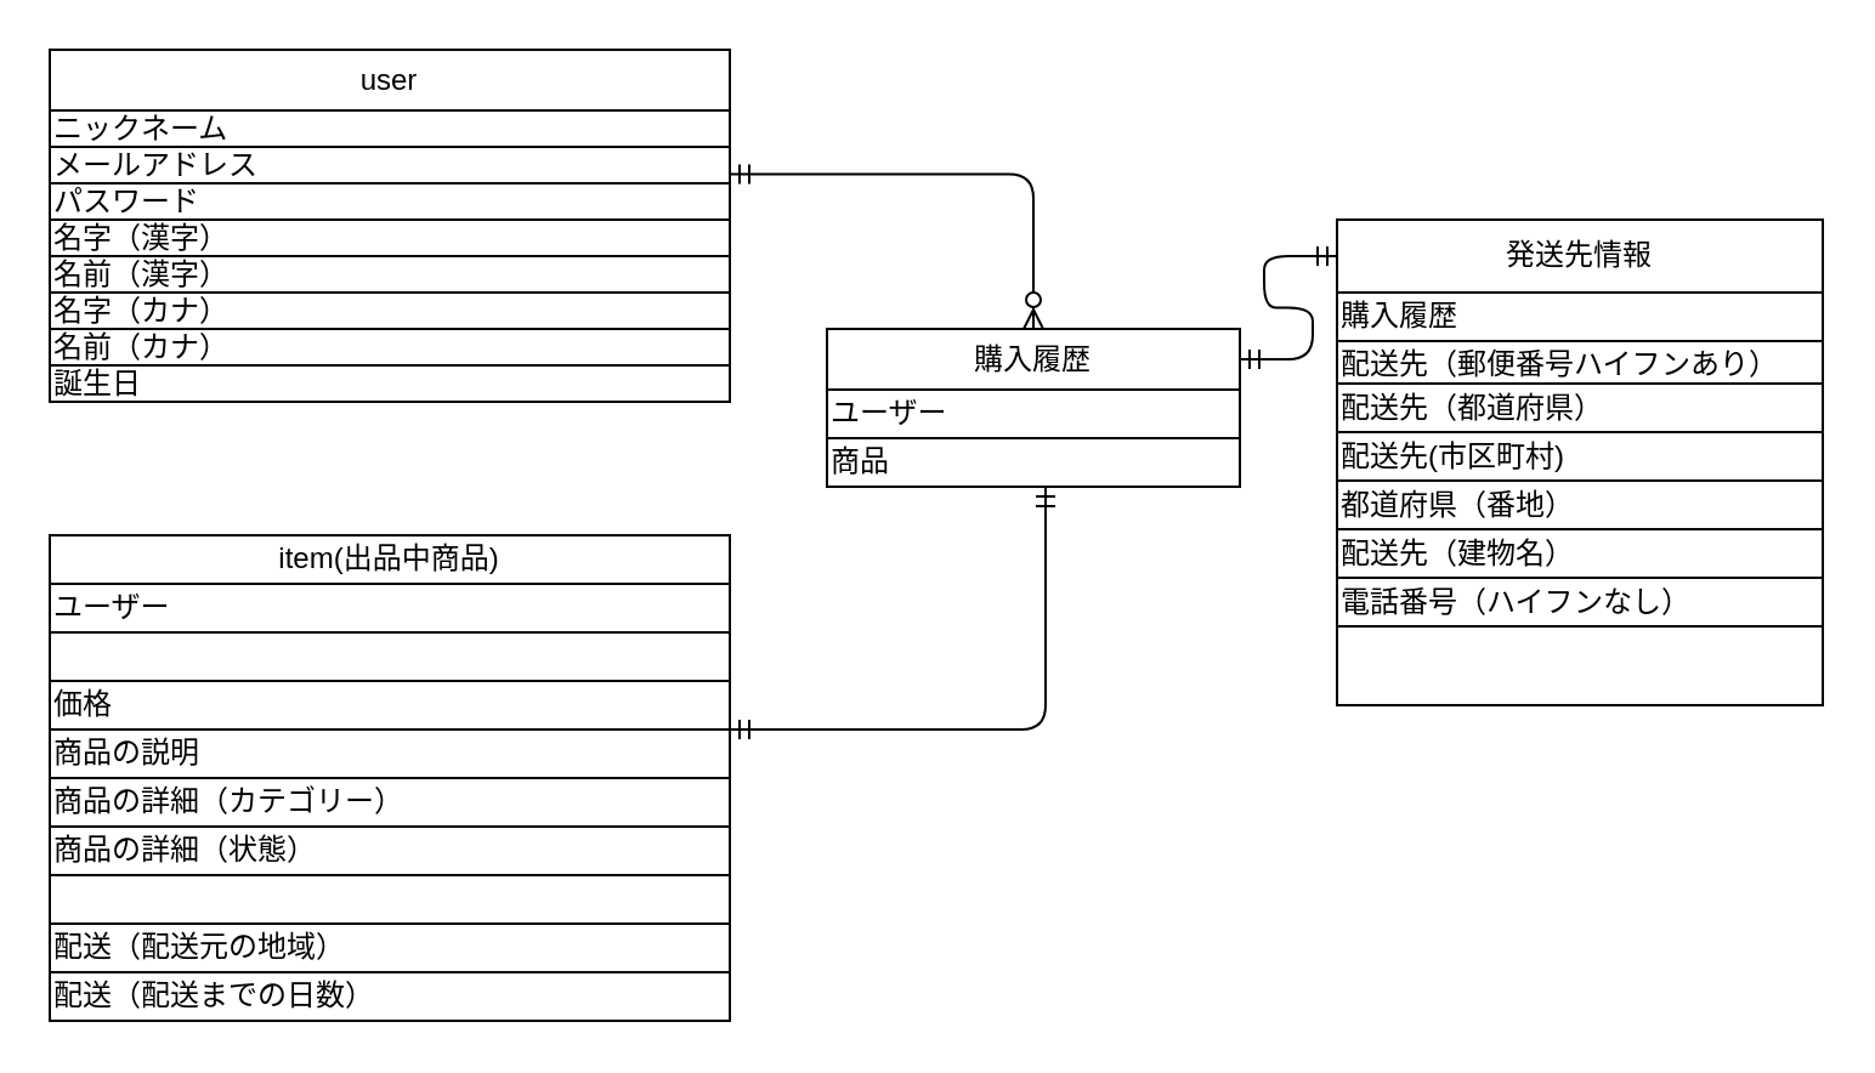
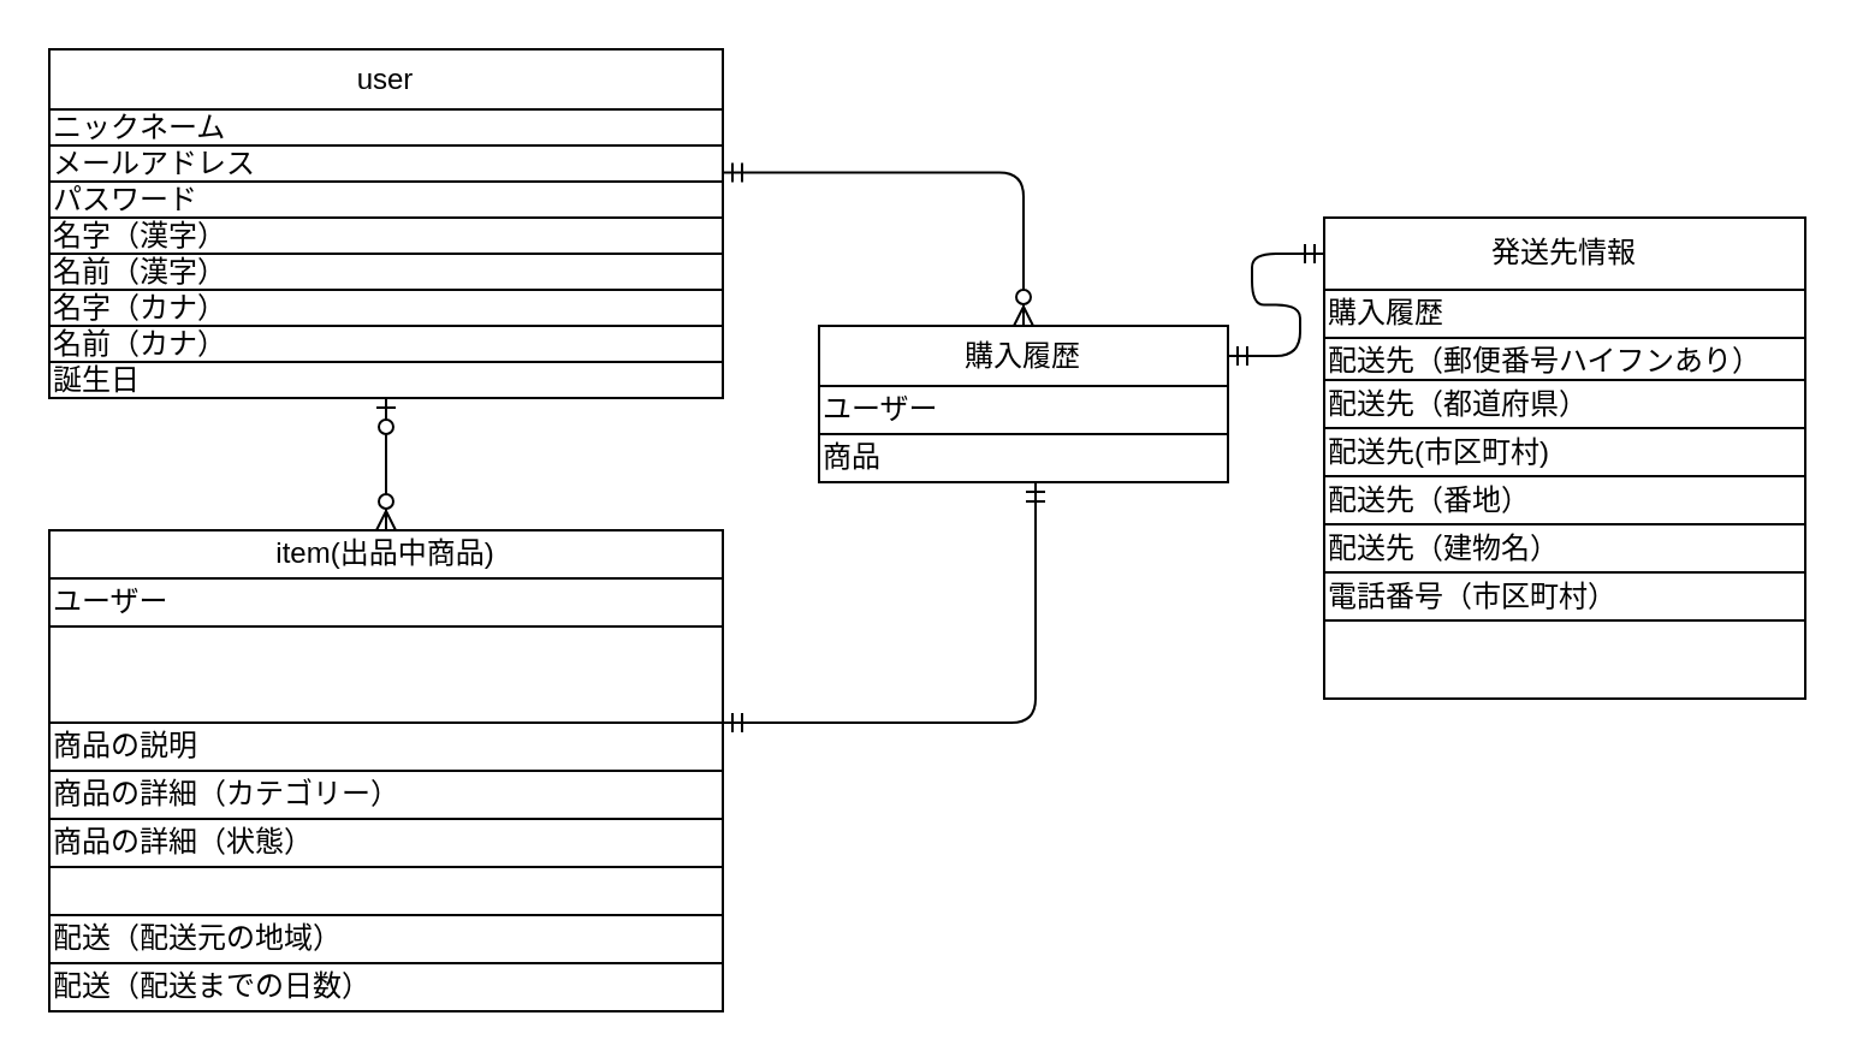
  <mxCell id="0" />
  <mxCell id="1" parent="0" />
  <mxCell id="2" value="" style="rounded=0;whiteSpace=wrap;html=1;" vertex="1" parent="1"><mxGeometry y="20" width="270" height="140" as="geometry" x="20" /></mxCell>
  <mxCell id="3" value="user" style="rounded=0;whiteSpace=wrap;html=1;" vertex="1" parent="1"><mxGeometry y="20" width="280" height="25" as="geometry" x="20" /></mxCell>
  <mxCell id="4" value="" style="rounded=0;whiteSpace=wrap;html=1;" vertex="1" parent="1"><mxGeometry y="60" width="280" as="geometry" x="20" /></mxCell>
  <mxCell id="5" value="ニックネーム" style="rounded=0;whiteSpace=wrap;html=1;align=left;" vertex="1" parent="1"><mxGeometry y="45" width="280" height="15" as="geometry" x="20" /></mxCell>
  <mxCell id="6" value="" style="rounded=0;whiteSpace=wrap;html=1;align=left;" vertex="1" parent="1"><mxGeometry y="60" width="280" height="15" as="geometry" x="20" /></mxCell>
  <mxCell id="7" value="メールアドレス" style="rounded=0;whiteSpace=wrap;html=1;align=left;" vertex="1" parent="1"><mxGeometry y="60" width="280" height="15" as="geometry" x="20" /></mxCell>
  <mxCell id="8" value="" style="rounded=0;whiteSpace=wrap;html=1;align=left;" vertex="1" parent="1"><mxGeometry y="75" width="280" height="15" as="geometry" x="20" /></mxCell>
  <mxCell id="9" value="パスワード" style="rounded=0;whiteSpace=wrap;html=1;align=left;" vertex="1" parent="1"><mxGeometry y="75" width="280" height="15" as="geometry" x="20" /></mxCell>
  <mxCell id="10" value="名字（漢字）" style="rounded=0;whiteSpace=wrap;html=1;align=left;" vertex="1" parent="1"><mxGeometry y="90" width="280" height="15" as="geometry" x="20" /></mxCell>
  <mxCell id="11" value="名前（漢字）" style="rounded=0;whiteSpace=wrap;html=1;align=left;" vertex="1" parent="1"><mxGeometry y="105" width="280" height="15" as="geometry" x="20" /></mxCell>
  <mxCell id="12" value="名字（カナ）" style="rounded=0;whiteSpace=wrap;html=1;align=left;" vertex="1" parent="1"><mxGeometry y="120" width="280" height="15" as="geometry" x="20" /></mxCell>
  <mxCell id="13" value="名前（カナ）" style="rounded=0;whiteSpace=wrap;html=1;align=left;" vertex="1" parent="1"><mxGeometry y="135" width="280" height="15" as="geometry" x="20" /></mxCell>
  <mxCell id="14" value="誕生日" style="rounded=0;whiteSpace=wrap;html=1;align=left;" vertex="1" parent="1"><mxGeometry y="150" width="280" height="15" as="geometry" x="20" /></mxCell>
  <mxCell id="15" value="" style="rounded=0;whiteSpace=wrap;html=1;" vertex="1" parent="1"><mxGeometry y="220" width="280" height="200" as="geometry" x="20" /></mxCell>
  <mxCell id="16" value="item(出品中商品)" style="rounded=0;whiteSpace=wrap;html=1;" vertex="1" parent="1"><mxGeometry y="220" width="280" height="20" as="geometry" x="20" /></mxCell>
  <mxCell id="17" value="ユーザー" style="rounded=0;whiteSpace=wrap;html=1;align=left;" vertex="1" parent="1"><mxGeometry y="240" width="280" height="20" as="geometry" x="20" /></mxCell>
- <mxCell id="18" value="価格" style="rounded=0;whiteSpace=wrap;html=1;align=left;" vertex="1" parent="1"><mxGeometry y="280" width="280" height="20" as="geometry" x="20" /></mxCell>
  <mxCell id="19" value="商品の説明" style="rounded=0;whiteSpace=wrap;html=1;align=left;" vertex="1" parent="1"><mxGeometry y="300" width="280" height="20" as="geometry" x="20" /></mxCell>
  <mxCell id="20" value="商品の詳細（カテゴリー）" style="rounded=0;whiteSpace=wrap;html=1;align=left;" vertex="1" parent="1"><mxGeometry y="320" width="280" height="20" as="geometry" x="20" /></mxCell>
  <mxCell id="21" value="商品の詳細（状態）" style="rounded=0;whiteSpace=wrap;html=1;align=left;" vertex="1" parent="1"><mxGeometry y="340" width="280" height="20" as="geometry" x="20" /></mxCell>
  <mxCell id="22" value="配送（配送元の地域）" style="rounded=0;whiteSpace=wrap;html=1;align=left;" vertex="1" parent="1"><mxGeometry y="380" width="280" height="20" as="geometry" x="20" /></mxCell>
  <mxCell id="23" value="配送（配送までの日数）" style="rounded=0;whiteSpace=wrap;html=1;align=left;" vertex="1" parent="1"><mxGeometry y="400" width="280" height="20" as="geometry" x="20" /></mxCell>
+ <mxCell id="24" value="" style="fontSize=12;html=1;endArrow=ERzeroToMany;startArrow=ERzeroToOne;entryX=0.5;entryY=0;entryDx=0;entryDy=0;exitX=0.5;exitY=1;exitDx=0;exitDy=0;" edge="1" parent="1" source="14" target="16"><mxGeometry width="100" height="100" relative="1" as="geometry"><mxPoint x="310" y="150" as="sourcePoint" /><mxPoint x="130" y="190" as="targetPoint" /></mxGeometry></mxCell>
  <mxCell id="25" value="" style="rounded=0;whiteSpace=wrap;html=1;" vertex="1" parent="1"><mxGeometry x="340" y="135" width="170" height="65" as="geometry" /></mxCell>
  <mxCell id="26" value="購入履歴" style="rounded=0;whiteSpace=wrap;html=1;" vertex="1" parent="1"><mxGeometry x="340" y="135" width="170" height="25" as="geometry" /></mxCell>
  <mxCell id="27" value="ユーザー" style="rounded=0;whiteSpace=wrap;html=1;align=left;" vertex="1" parent="1"><mxGeometry x="340" y="160" width="170" height="20" as="geometry" /></mxCell>
  <mxCell id="28" value="商品" style="rounded=0;whiteSpace=wrap;html=1;align=left;" vertex="1" parent="1"><mxGeometry x="340" y="180" width="170" height="20" as="geometry" /></mxCell>
  <mxCell id="29" value="" style="edgeStyle=orthogonalEdgeStyle;fontSize=12;html=1;endArrow=ERmandOne;startArrow=ERmandOne;exitX=1;exitY=0;exitDx=0;exitDy=0;" edge="1" parent="1" source="19"><mxGeometry width="100" height="100" relative="1" as="geometry"><mxPoint x="370" y="300" as="sourcePoint" /><mxPoint x="430" y="200" as="targetPoint" /><Array as="points"><mxPoint x="430" y="300" /></Array></mxGeometry></mxCell>
  <mxCell id="30" value="" style="rounded=0;whiteSpace=wrap;html=1;" vertex="1" parent="1"><mxGeometry x="550" y="90" width="200" height="200" as="geometry" /></mxCell>
  <mxCell id="31" value="発送先情報" style="rounded=0;whiteSpace=wrap;html=1;" vertex="1" parent="1"><mxGeometry x="550" y="90" width="200" height="30" as="geometry" /></mxCell>
  <mxCell id="32" value="購入履歴" style="rounded=0;whiteSpace=wrap;html=1;align=left;" vertex="1" parent="1"><mxGeometry x="550" y="120" width="200" height="20" as="geometry" /></mxCell>
  <mxCell id="33" value="配送先（郵便番号ハイフンあり）" style="rounded=0;whiteSpace=wrap;html=1;align=left;" vertex="1" parent="1"><mxGeometry x="550" y="140" width="200" height="20" as="geometry" /></mxCell>
  <mxCell id="34" value="配送先（都道府県）" style="rounded=0;whiteSpace=wrap;html=1;align=left;" vertex="1" parent="1"><mxGeometry x="550" y="157.5" width="200" height="20" as="geometry" /></mxCell>
  <mxCell id="35" value="配送先(市区町村)" style="rounded=0;whiteSpace=wrap;html=1;align=left;" vertex="1" parent="1"><mxGeometry x="550" y="177.5" width="200" height="20" as="geometry" /></mxCell>
- <mxCell id="36" value="都道府県（番地）" style="rounded=0;whiteSpace=wrap;html=1;align=left;" vertex="1" parent="1"><mxGeometry x="550" y="197.5" width="200" height="20" as="geometry" /></mxCell>
+ <mxCell id="36" value="配送先（番地）" style="rounded=0;whiteSpace=wrap;html=1;align=left;" vertex="1" parent="1"><mxGeometry x="550" y="197.5" width="200" height="20" as="geometry" /></mxCell>
  <mxCell id="37" value="配送先（建物名）" style="rounded=0;whiteSpace=wrap;html=1;align=left;" vertex="1" parent="1"><mxGeometry x="550" y="217.5" width="200" height="20" as="geometry" /></mxCell>
- <mxCell id="38" value="電話番号（ハイフンなし）" style="rounded=0;whiteSpace=wrap;html=1;align=left;" vertex="1" parent="1"><mxGeometry x="550" y="237.5" width="200" height="20" as="geometry" /></mxCell>
+ <mxCell id="38" value="電話番号（市区町村）" style="rounded=0;whiteSpace=wrap;html=1;align=left;" vertex="1" parent="1"><mxGeometry x="550" y="237.5" width="200" height="20" as="geometry" /></mxCell>
  <mxCell id="39" value="" style="edgeStyle=entityRelationEdgeStyle;fontSize=12;html=1;endArrow=ERmandOne;startArrow=ERmandOne;entryX=0;entryY=0.5;entryDx=0;entryDy=0;exitX=1;exitY=0.5;exitDx=0;exitDy=0;" edge="1" parent="1" source="26" target="31"><mxGeometry width="100" height="100" relative="1" as="geometry"><mxPoint x="350" y="220" as="sourcePoint" /><mxPoint x="450" y="120" as="targetPoint" /></mxGeometry></mxCell>
  <mxCell id="40" value="" style="edgeStyle=orthogonalEdgeStyle;fontSize=12;html=1;endArrow=ERzeroToMany;startArrow=ERmandOne;exitX=1;exitY=0.75;exitDx=0;exitDy=0;entryX=0.5;entryY=0;entryDx=0;entryDy=0;" edge="1" parent="1" source="7" target="26"><mxGeometry width="100" height="100" relative="1" as="geometry"><mxPoint x="350" y="280" as="sourcePoint" /><mxPoint x="450" y="180" as="targetPoint" /></mxGeometry></mxCell>
